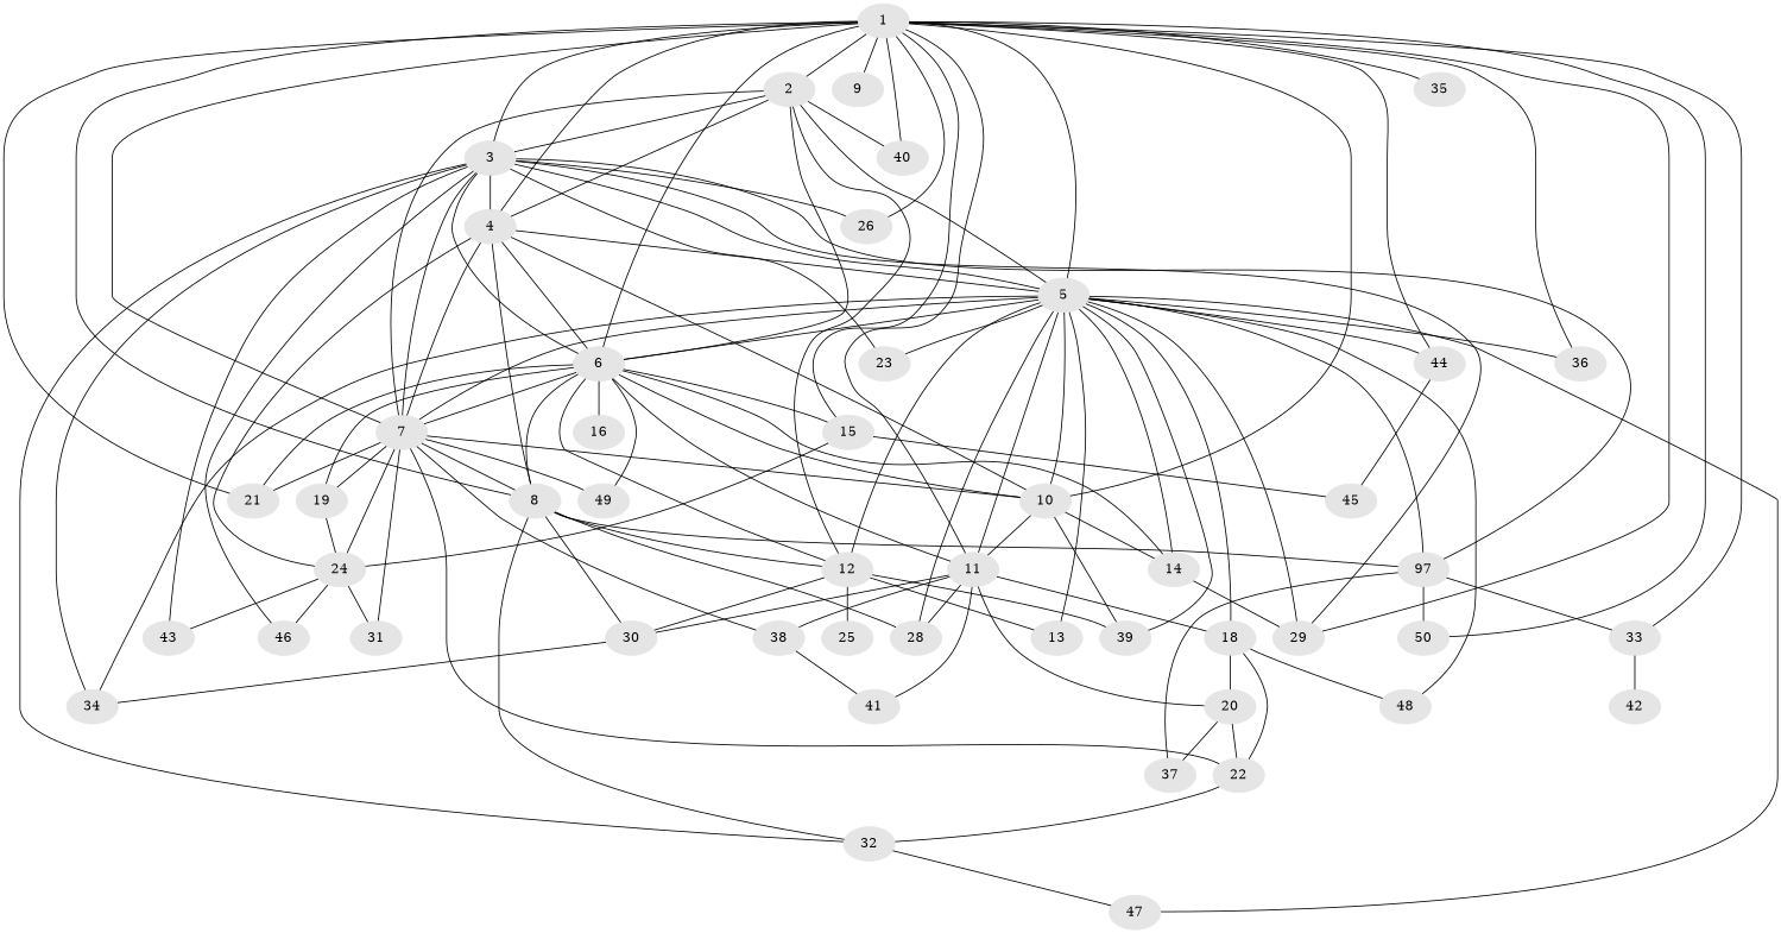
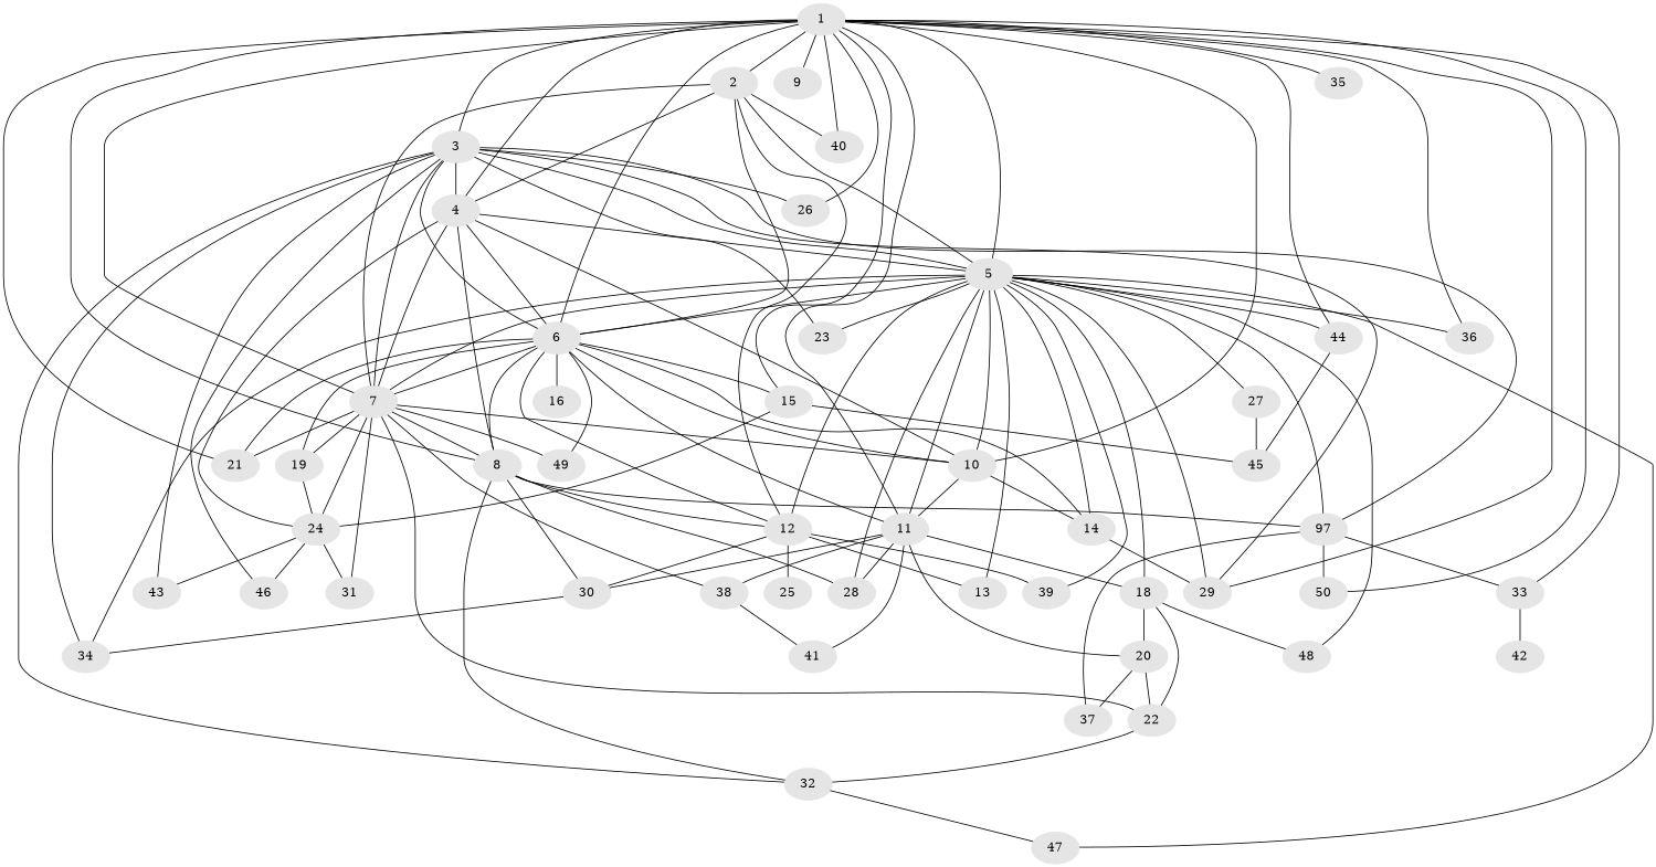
  graph {
    node [color=gray90 style=filled]
    edge [weight=1.0]
    1
    2
    3
    4
    5
    6
    7
    8
    9
    10
    11
    15
    21
    26
    29
    33
    35
    36
    40
    44
    50
    12
    n23 [label=97]
    23
    32
    34
    43
    46
    24
    13
    14
    18
+   27
    39
    47
    48
    28
    16
    19
    49
    22
    31
    38
    30
    20
    41
    45
    42
    25
    37
    1 -- 2 [weight=2.0]
    1 -- 3
    1 -- 4 [weight=2.0]
    1 -- 5 [weight=2.0]
    1 -- 6
    1 -- 7 [weight=3.0]
    1 -- 8
    1 -- 9
    1 -- 10
    1 -- 11
    1 -- 15
    1 -- 21 [weight=2.0]
    1 -- 26
    1 -- 29
    1 -- 33
    1 -- 35
    1 -- 36
    1 -- 40
    1 -- 44
    1 -- 50
-   2 -- 3
    2 -- 4 [weight=2.0]
    2 -- 5 [weight=3.0]
    2 -- 6
    2 -- 7 [weight=2.0]
    2 -- 40
    2 -- 12
    3 -- 4 [weight=2.0]
    3 -- 5 [weight=2.0]
    3 -- 6
    3 -- 7 [weight=3.0]
    3 -- 26
    3 -- 29
    3 -- n23
    3 -- 23
    3 -- 32
    3 -- 34
    3 -- 43
    3 -- 46
    4 -- 5 [weight=4.0]
    4 -- 6 [weight=2.0]
    4 -- 7 [weight=4.0]
    4 -- 8 [weight=18.0]
    4 -- 10 [weight=10.0]
    4 -- 24
    5 -- 6 [weight=2.0]
    5 -- 7 [weight=4.0]
    5 -- 10 [weight=2.0]
    5 -- 11 [weight=2.0]
    5 -- 29
    5 -- 36
    5 -- 44
    5 -- 12 [weight=2.0]
    5 -- n23
    5 -- 23
    5 -- 34
    5 -- 13
    5 -- 14
    5 -- 18
+   5 -- 27
    5 -- 39
    5 -- 47
    5 -- 48
    5 -- 28 [weight=3.0]
    6 -- 7 [weight=4.0]
    6 -- 8
    6 -- 10 [weight=3.0]
    6 -- 11
    6 -- 15
    6 -- 21
    6 -- 12
    6 -- 14
    6 -- 16
    6 -- 19
    6 -- 49
    7 -- 8 [weight=2.0]
    7 -- 10 [weight=2.0]
    7 -- 21 [weight=3.0]
    7 -- 24 [weight=2.0]
    7 -- 19
    7 -- 49
    7 -- 22
    7 -- 31
    7 -- 38
    8 -- 12
    8 -- n23
    8 -- 32
    8 -- 28
    8 -- 30
    10 -- 11
    10 -- 14 [weight=2.0]
-   10 -- 39
    11 -- 18
    11 -- 28
    11 -- 38
    11 -- 30
    11 -- 20
    11 -- 41
    15 -- 24
    15 -- 45
    33 -- 42
    44 -- 45
    12 -- 13
    12 -- 39
    12 -- 30
    12 -- 25 [weight=2.0]
    n23 -- 33
    n23 -- 50
    n23 -- 37
    32 -- 47
    24 -- 43
    24 -- 46
    24 -- 31
    14 -- 29 [weight=3.0]
    18 -- 48
    18 -- 22
    18 -- 20
+   27 -- 45
    19 -- 24
    22 -- 32
    38 -- 41
    30 -- 34
    20 -- 22
    20 -- 37
  }
